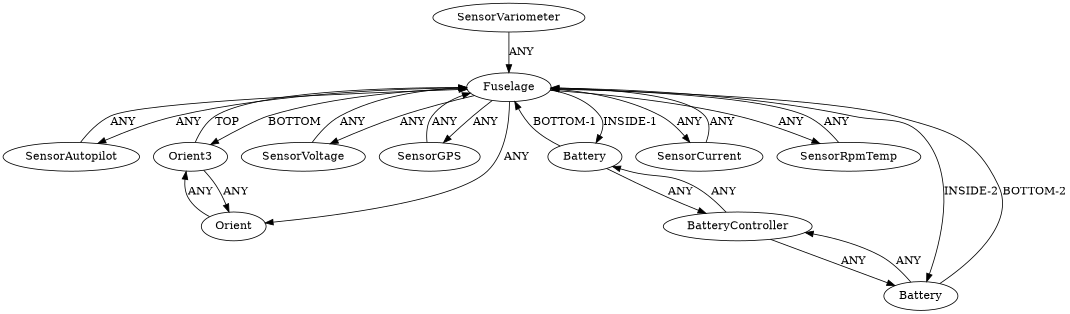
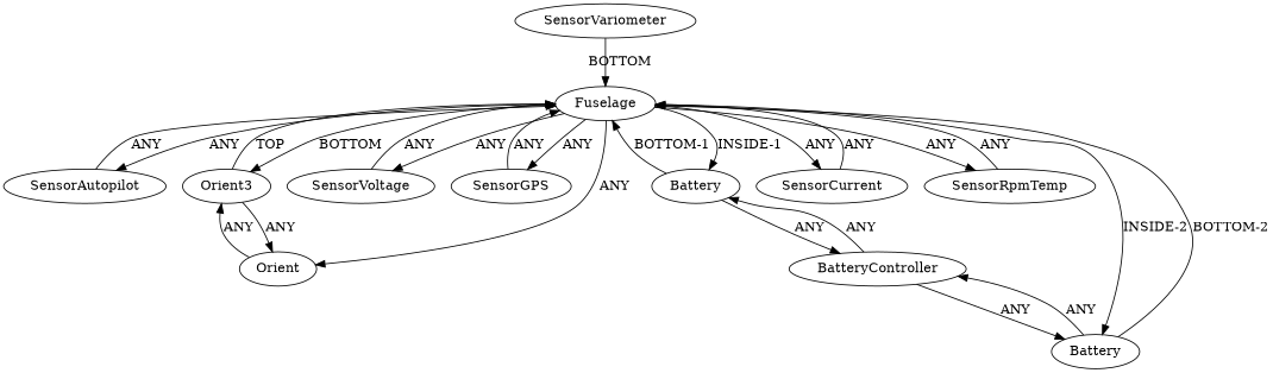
  digraph {
    n1 [instance=Fuselage_instance_1 label=Fuselage]
    n2 [instance=SensorAutopilot_instance_1 label=SensorAutopilot]
    n3 [instance=Hub3_instance_4 label=Orient3]
    n4 [instance=SensorVoltage_instance_1 label=SensorVoltage]
    n5 [instance=SensorGPS_instance_1 label=SensorGPS]
    n6 [instance=Battery_instance_1 label=Battery]
    n7 [instance=Battery_instance_2 label=Battery]
    n8 [instance=SensorCurrent_instance_1 label=SensorCurrent]
    n9 [instance=SensorRpmTemp_instance_1 label=SensorRpmTemp]
    n10 [instance=Orient label=Orient]
    n11 [instance=BatteryController_instance_1 label=BatteryController]
    n12 [instance=SensorVariometer_instance_1 label=SensorVariometer]
    n1 -> n2 [label=ANY]
    n1 -> n3 [label=BOTTOM]
    n1 -> n4 [label=ANY]
    n1 -> n5 [label=ANY]
    n1 -> n6 [label="INSIDE-1"]
    n1 -> n7 [label="INSIDE-2"]
    n1 -> n8 [label=ANY]
    n1 -> n9 [label=ANY]
    n1 -> n10 [label=ANY]
    n2 -> n1 [label=ANY]
    n3 -> n1 [label=TOP]
    n3 -> n10 [label=ANY]
    n4 -> n1 [label=ANY]
    n5 -> n1 [label=ANY]
    n6 -> n1 [label="BOTTOM-1"]
    n6 -> n11 [label=ANY]
    n7 -> n1 [label="BOTTOM-2"]
    n7 -> n11 [label=ANY]
    n8 -> n1 [label=ANY]
    n9 -> n1 [label=ANY]
    n10 -> n3 [label=ANY]
    n11 -> n6 [label=ANY]
    n11 -> n7 [label=ANY]
-   n12 -> n1 [label=ANY]
+   n12 -> n1 [label=BOTTOM]
  }
